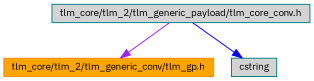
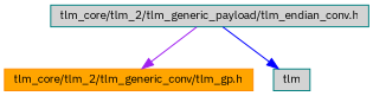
  digraph {
    fontname="IBM Plex Sans"
    node [color=teal fillcolor=lightgrey fontname="IBM Plex Sans" fontsize=10 shape=record style=filled]
    edge [fontname="IBM Plex Sans" fontsize=10 labelfontname=FreeSans labelfontsize=10 style=solid]
-   n1 [fontcolor=black height=0.2 label="tlm_core/tlm_2/tlm_generic_payload/tlm_core_conv.h" width=0.4]
+   n1 [fontcolor=black height=0.2 label="tlm_core/tlm_2/tlm_generic_payload/tlm_endian_conv.h" width=0.4]
    n2 [color=darkorange fillcolor=orange height=0.2 label="tlm_core/tlm_2/tlm_generic_conv/tlm_gp.h" width=0.4]
-   n3 [height=0.2 label=cstring width=0.4]
+   n3 [height=0.2 label=tlm width=0.4]
    n1 -> n2 [color=purple]
    n1 -> n3 [color=blue]
  }
